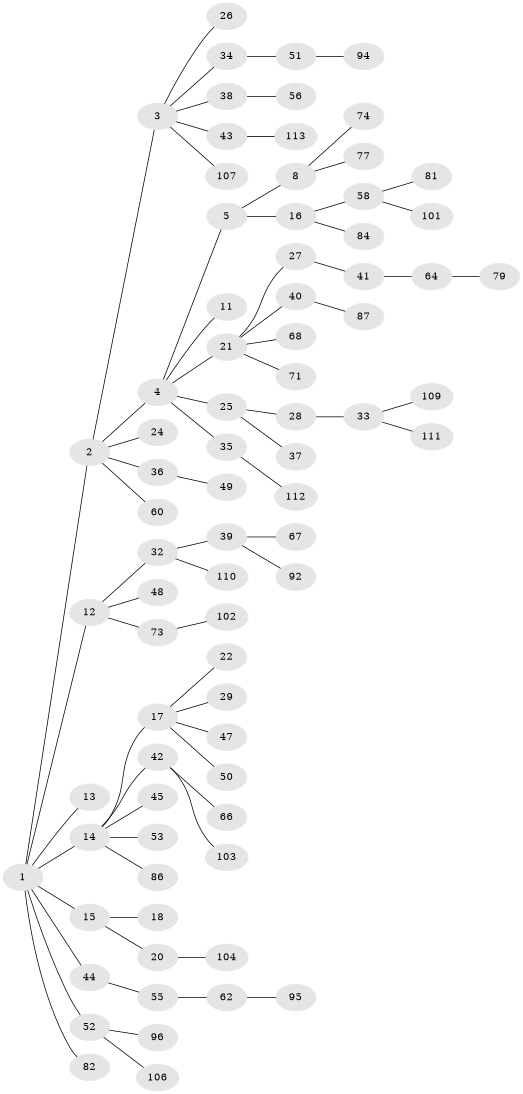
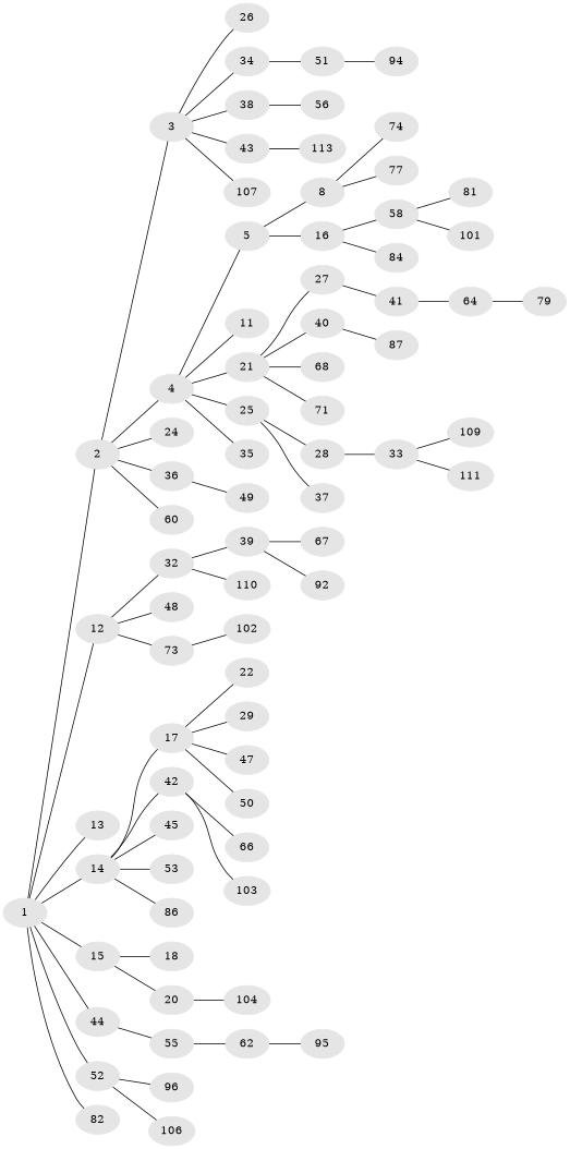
  graph {
    rankdir=LR
    node [color=gray90 style=filled]
    1 [super="+9"]
    2 [super="+30"]
    12 [super="+19"]
    13 [super="+91"]
    14 [super="+85"]
    15 [super="+23"]
    44
    52 [super="+98"]
    82
    3 [super="+10"]
    4 [super="+6"]
    24
    36 [super="+46"]
    60
    32 [super="+61"]
    48
    73 [super="+97"]
    17 [super="+88"]
    42 [super="+78"]
    45 [super="+65"]
    53
    86
    18
    20 [super="+70"]
    55 [super="+72"]
    96
    106 [super="+114"]
    26
    34
    38 [super="+59"]
    43
    107
    5 [super="+7"]
    11
    21 [super="+31"]
    25
    35
    49 [super="+105"]
    51 [super="+93"]
    56
    113
    8 [super="+89"]
    16
    27 [super="+69"]
    40
    68
    71
    28 [super="+80"]
    37
-   112
    74
    77
    58 [super="+76"]
    84
    39 [super="+57"]
    110
    102
    22
    29
    47 [super="+75"]
    50
    66
    103 [super="+108"]
    104
    81 [super="+83"]
    101
    41 [super="+63"]
    87
    33 [super="+54"]
    64 [super="+90"]
    109
    111
    67
    92 [super="+100"]
    94
    79 [super="+99"]
    62
    95
    1 -- 2
    1 -- 12
    1 -- 13
    1 -- 14
    1 -- 15
    1 -- 44
    1 -- 52
    1 -- 82
    2 -- 3
    2 -- 4
    2 -- 24
    2 -- 36
    2 -- 60
    12 -- 32
    12 -- 48
    12 -- 73
    14 -- 17
    14 -- 42
    14 -- 45
    14 -- 53
    14 -- 86
    15 -- 18
    15 -- 20
    44 -- 55
    52 -- 96
    52 -- 106
    3 -- 26
    3 -- 34
    3 -- 38
    3 -- 43
    3 -- 107
    4 -- 5
    4 -- 11
    4 -- 21
    4 -- 25
    4 -- 35
    36 -- 49
    32 -- 39
    32 -- 110
    73 -- 102
    17 -- 22
    17 -- 29
    17 -- 47
    17 -- 50
    42 -- 66
    42 -- 103
    20 -- 104
    55 -- 62
    34 -- 51
    38 -- 56
    43 -- 113
    5 -- 8
    5 -- 16
    21 -- 27
    21 -- 40
    21 -- 68
    21 -- 71
    25 -- 28
    25 -- 37
-   35 -- 112
    51 -- 94
    8 -- 74
    8 -- 77
    16 -- 58
    16 -- 84
    27 -- 41
    40 -- 87
    28 -- 33
    58 -- 81
    58 -- 101
    39 -- 67
    39 -- 92
    41 -- 64
    33 -- 109
    33 -- 111
    64 -- 79
    62 -- 95
  }
